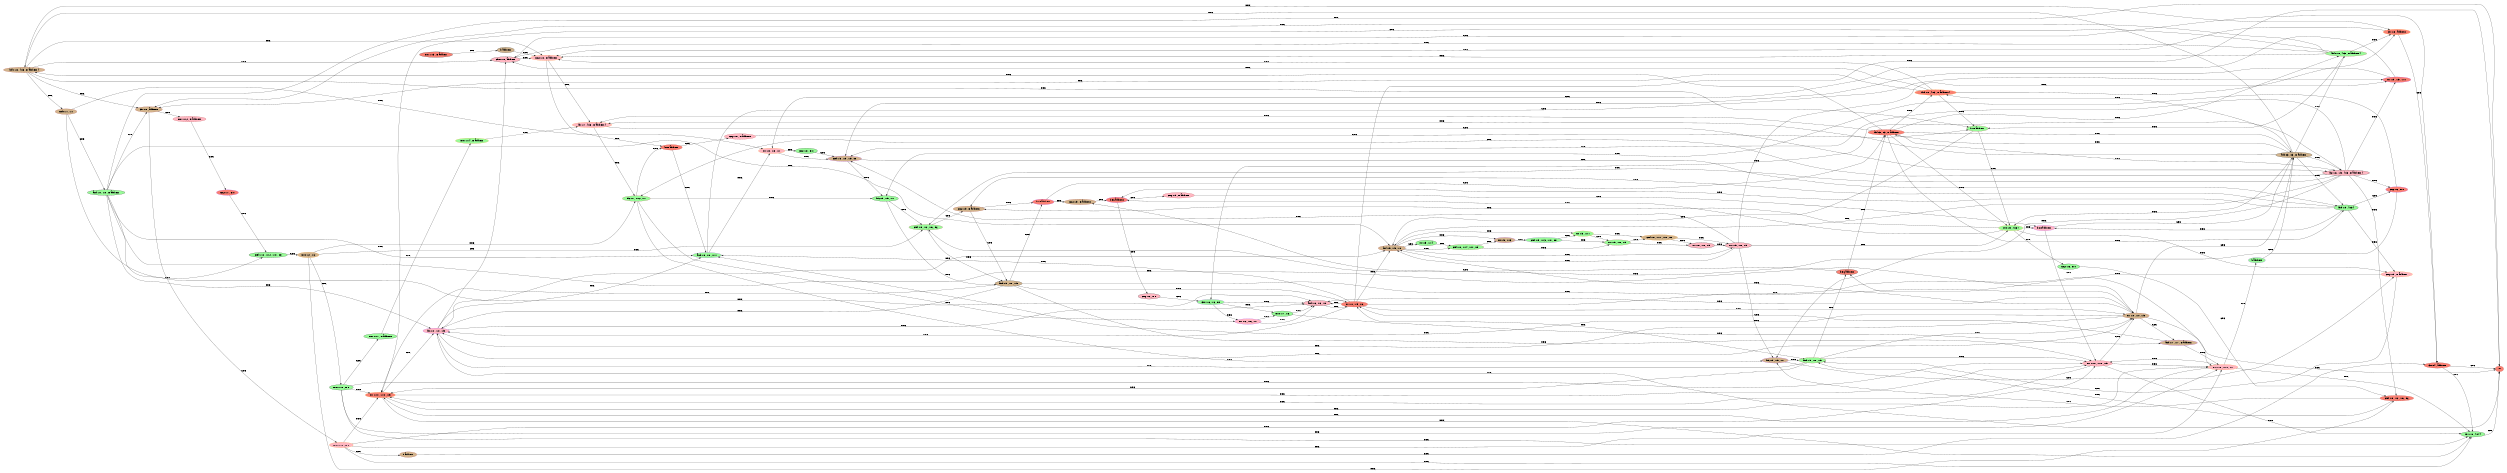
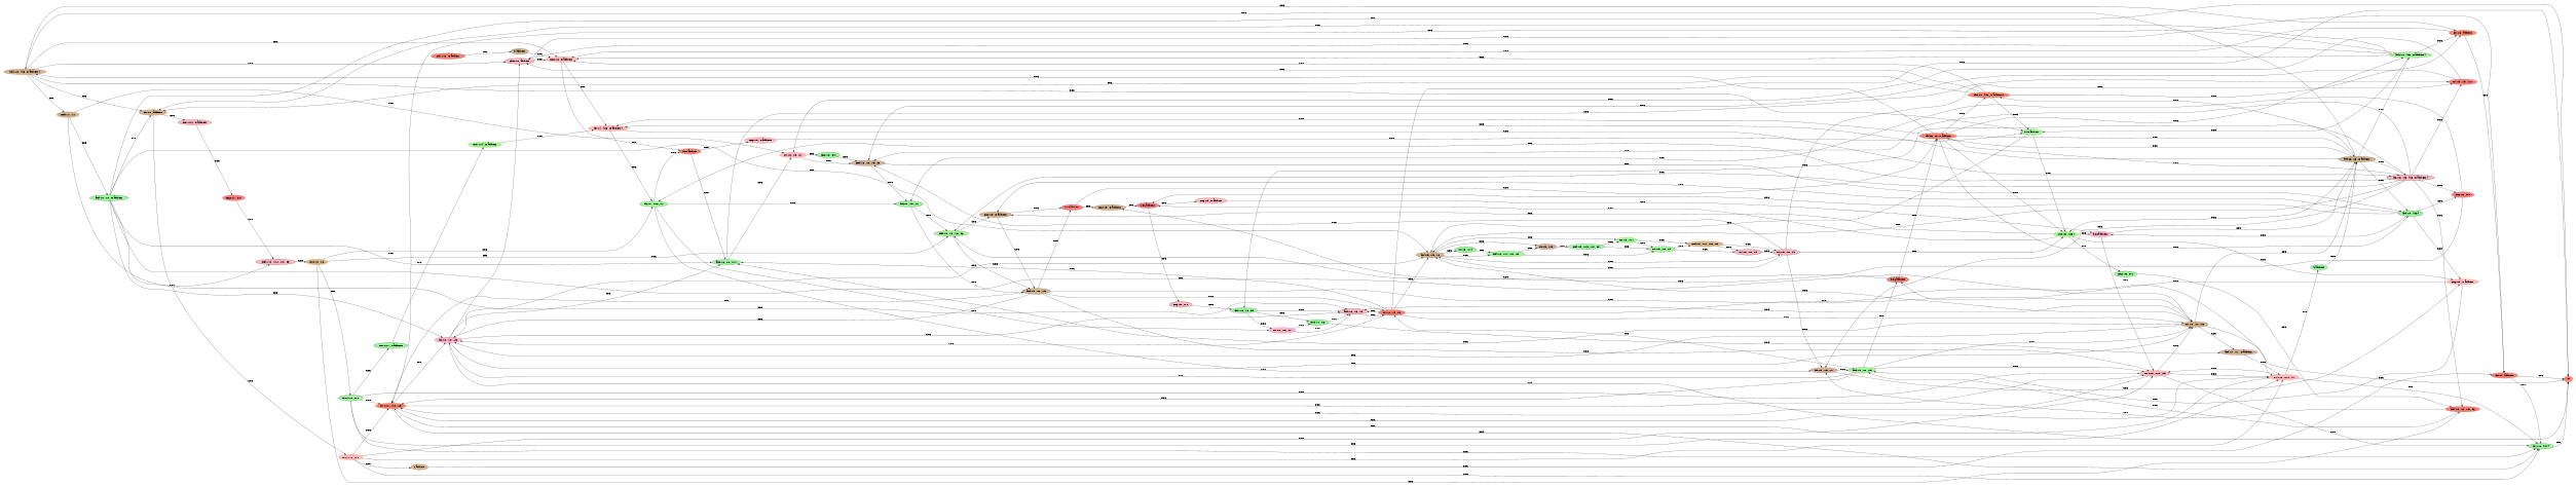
  digraph {
    rankdir=LR
    node [color=brown fillcolor=palegreen style=filled]
    n1 [fillcolor=tan label="ldrb w8 , [ x3 , # address ]"]
    n2 [fillcolor=tan label="uxtb w1 , w1"]
    n3 [fillcolor=tan label="cbz w8 , address"]
    n4 [color=darkorange fillcolor=lightpink label="cmp w8 , # address"]
    n5 [label="b.ne address"]
    n6 [color=black fillcolor=lightpink label="cbnz w8 , address"]
    n7 [color=darkorange fillcolor=salmon label="cbz w8 , address"]
    n8 [color=black label="and w0 , w0 , # address"]
-   n9 [color=black label="csel w12 , w12 , wzr , ne"]
+   n9 [color=black fillcolor=lightpink label="csel w12 , w12 , wzr , ne"]
    n10 [color=darkorange fillcolor=lightpink label="orr w8 , w8 , w1"]
    n11 [color=darkorange fillcolor=lightpink label="mov w10 , # 0"]
    n12 [fillcolor=lightpink label="mov w12 , # address"]
    n13 [color=darkorange fillcolor=lightpink label="ldr w7 , [ x3 , # address ]"]
    n14 [fillcolor=salmon label="b.ne address"]
    n15 [fillcolor=tan label="and w5 , w5 , w0"]
    n16 [color=darkorange label="ldrb w9 , [ x3 ]"]
    n17 [fillcolor=salmon label="cbz x4 , address"]
    n18 [fillcolor=salmon label=ret]
    n19 [color=purple label="and w8 , w0 , w11"]
    n20 [color=purple fillcolor=lightpink label="bic w0 , w0 , w5"]
    n21 [color=black fillcolor=lightpink label="and w6 , w6 , w0"]
    n22 [fillcolor=tan label="orr w0 , w0 , w5"]
    n23 [color=darkorange fillcolor=tan label="mvn w2 , w2"]
    n24 [color=purple fillcolor=tan label="csel w5 , w9 , w5 , ne"]
    n25 [color=black label="cmp w8 , # 0"]
    n26 [color=purple fillcolor=salmon label="orr w9 , w5 , w11"]
    n27 [color=black label="tst w5 , w14"]
    n28 [label="csel w8 , w14 , wzr , ne"]
    n29 [color=darkorange label="tst w5 , w11"]
    n30 [color=black fillcolor=lightpink label="orr w5 , w8 , w5"]
    n31 [color=purple fillcolor=tan label="tst w5 , w13"]
    n32 [fillcolor=salmon label="orr w0 , w5 , w6"]
    n33 [color=black fillcolor=tan label="add x3 , x3 , # address"]
    n34 [color=purple fillcolor=tan label="and w7 , w7 , # address"]
    n35 [fillcolor=tan label="b address"]
    n36 [color=black label="str w10 , [ x4 ]"]
    n37 [color=darkorange fillcolor=salmon label="orr w10 , w10 , w5"]
    n38 [color=darkorange fillcolor=lightpink label="orr w10 , w10 , w7"]
    n39 [fillcolor=lightpink label="orr w10 , w10 , w5"]
    n40 [color=purple fillcolor=salmon label="cmp w1 , # 0"]
    n41 [color=purple label="b address"]
    n42 [label="bic w7 , w12 , w7"]
    n43 [color=black label="mov w10 , # 0"]
    n44 [label="csel w8 , w2 , w6 , eq"]
    n45 [fillcolor=salmon label="csel w8 , w2 , w6 , eq"]
    n46 [color=purple fillcolor=tan label="bic w5 , w5 , w7"]
    n47 [color=black label="bic w5 , w5 , w7"]
    n48 [color=purple fillcolor=lightpink label="orr w6 , w6 , w7"]
    n49 [color=black label="mov w11 , # address"]
    n50 [fillcolor=tan label="cmp w9 , # address"]
    n51 [color=black fillcolor=tan label="and w5 , w8 , w5"]
    n52 [label="and w5 , w8 , w5"]
    n53 [color=darkorange label="mov w14 , # address"]
    n54 [color=black fillcolor=salmon label="mov w13 , # address"]
    n55 [color=black fillcolor=tan label="b address"]
    n56 [color=black fillcolor=lightpink label="ldp w6 , w5 , [ x3 , # address ]"]
    n57 [fillcolor=lightpink label="cmp w8 , # address"]
    n58 [color=purple fillcolor=salmon label="cmp w6 , # 0"]
    n59 [color=purple label="cinv w6 , w6 , ne"]
    n60 [color=black label="ldrb w9 , [ x3 ]"]
    n61 [color=darkorange fillcolor=lightpink label="cmp w9 , # address"]
    n62 [color=black label="mvn w7 , w6"]
    n63 [color=black label="cmp w6 , # 0"]
    n64 [color=purple fillcolor=salmon label="b.eq address"]
    n65 [color=purple fillcolor=lightpink label="b.ne address"]
    n66 [color=purple fillcolor=salmon label="b.ne address"]
    n67 [color=black fillcolor=salmon label="b.eq address"]
    n68 [color=black fillcolor=lightpink label="cmp w6 , # 0"]
    n69 [fillcolor=lightpink label="cmp w9 , # address"]
    n70 [label="orr w9 , w8 , w9"]
    n71 [color=purple label="csel w9 , w13 , wzr , ne"]
    n72 [color=darkorange fillcolor=tan label="csel w8 , w11 , wzr , ne"]
    n73 [fillcolor=tan label="cmp w9 , # address"]
    n74 [fillcolor=salmon label="add x3 , x3 , # address"]
    n75 [label="ldrb w8 , [ x3 , # address ]"]
    n76 [color=darkorange fillcolor=salmon label="ldrb w8 , [ x3 , # address ]"]
    n77 [color=black fillcolor=lightpink label="orr w8 , w8 , w9"]
    n1 -> n2 [label=CFG]
    n1 -> n3 [label=DFG]
    n1 -> n4 [label=DFG]
    n1 -> n5 [label=DFG]
    n1 -> n6 [label=DFG]
    n1 -> n7 [label=DFG]
    n2 -> n8 [label=CFG]
    n2 -> n9 [label=DFG]
    n2 -> n10 [label=DFG]
    n3 -> n11 [label=CFG]
    n3 -> n12 [label=CFG]
    n4 -> n13 [label=CFG]
    n4 -> n14 [label=DFG]
    n5 -> n15 [label=CFG]
    n5 -> n16 [label=CFG]
    n6 -> n4 [label=CFG]
    n6 -> n17 [label=CFG]
    n7 -> n4 [label=CFG]
    n7 -> n17 [label=CFG]
    n8 -> n3 [label=CFG]
    n8 -> n15 [label=DFG]
    n8 -> n18 [label=DFG]
    n8 -> n19 [label=DFG]
    n8 -> n20 [label=DFG]
    n8 -> n21 [label=DFG]
    n8 -> n22 [label=DFG]
    n9 -> n23 [label=CFG]
    n10 -> n24 [label=DFG]
    n10 -> n25 [label=CFG]
    n11 -> n35 [label=CFG]
    n11 -> n36 [label=DFG]
    n11 -> n37 [label=DFG]
    n11 -> n38 [label=DFG]
    n11 -> n39 [label=DFG]
    n12 -> n40 [label=CFG]
    n13 -> n42 [label=DFG]
    n13 -> n56 [label=CFG]
    n14 -> n19 [label=CFG]
    n14 -> n57 [label=CFG]
    n15 -> n27 [label=CFG]
    n15 -> n28 [label=DFG]
    n15 -> n29 [label=DFG]
    n15 -> n30 [label=DFG]
    n15 -> n31 [label=DFG]
    n16 -> n50 [label=DFG]
    n16 -> n61 [label=DFG]
    n16 -> n63 [label=CFG]
    n16 -> n64 [label=DFG]
    n16 -> n65 [label=DFG]
    n17 -> n18 [label=CFG]
    n17 -> n36 [label=CFG]
    n19 -> n10 [label=DFG]
    n19 -> n26 [label=CFG]
    n20 -> n6 [label=CFG]
    n20 -> n15 [label=DFG]
    n20 -> n18 [label=DFG]
    n20 -> n19 [label=DFG]
    n20 -> n21 [label=DFG]
    n20 -> n22 [label=DFG]
    n21 -> n32 [label=DFG]
    n22 -> n15 [label=DFG]
    n22 -> n18 [label=DFG]
    n22 -> n19 [label=DFG]
    n22 -> n20 [label=DFG]
    n22 -> n21 [label=DFG]
    n22 -> n33 [label=CFG]
    n22 -> n34 [label=CFG]
    n23 -> n42 [label=DFG]
    n23 -> n43 [label=CFG]
    n23 -> n44 [label=DFG]
    n23 -> n45 [label=DFG]
    n24 -> n47 [label=DFG]
    n24 -> n60 [label=CFG]
    n25 -> n24 [label=CFG]
    n26 -> n10 [label=CFG]
    n26 -> n24 [label=DFG]
    n27 -> n28 [label=CFG]
    n28 -> n31 [label=CFG]
    n28 -> n70 [label=DFG]
    n29 -> n70 [label=CFG]
    n29 -> n72 [label=DFG]
    n30 -> n15 [label=DFG]
    n30 -> n16 [label=CFG]
    n30 -> n24 [label=DFG]
    n30 -> n26 [label=DFG]
    n30 -> n46 [label=DFG]
    n31 -> n71 [label=CFG]
    n32 -> n15 [label=DFG]
    n32 -> n18 [label=DFG]
    n32 -> n19 [label=DFG]
    n32 -> n20 [label=DFG]
    n32 -> n21 [label=DFG]
    n32 -> n22 [label=DFG]
    n32 -> n38 [label=CFG]
    n33 -> n1 [label=DFG]
    n33 -> n13 [label=DFG]
    n33 -> n16 [label=DFG]
    n33 -> n56 [label=DFG]
    n33 -> n60 [label=DFG]
    n33 -> n74 [label=DFG]
    n33 -> n75 [label=DFG]
    n33 -> n76 [label=DFG]
-   n34 -> n32 [label=CFG]
    n34 -> n38 [label=DFG]
    n35 -> n17 [label=CFG]
    n36 -> n18 [label=CFG]
    n37 -> n20 [label=CFG]
    n37 -> n36 [label=DFG]
    n37 -> n38 [label=DFG]
    n37 -> n39 [label=DFG]
    n38 -> n36 [label=DFG]
    n38 -> n37 [label=DFG]
    n38 -> n39 [label=DFG]
    n38 -> n41 [label=CFG]
    n39 -> n22 [label=CFG]
    n39 -> n36 [label=DFG]
    n39 -> n37 [label=DFG]
    n39 -> n38 [label=DFG]
    n40 -> n9 [label=CFG]
    n41 -> n33 [label=CFG]
    n42 -> n14 [label=CFG]
    n42 -> n46 [label=DFG]
    n42 -> n47 [label=DFG]
    n42 -> n48 [label=DFG]
    n43 -> n36 [label=DFG]
    n43 -> n37 [label=DFG]
    n43 -> n38 [label=DFG]
    n43 -> n39 [label=DFG]
    n43 -> n49 [label=CFG]
    n44 -> n50 [label=CFG]
    n44 -> n51 [label=DFG]
    n45 -> n46 [label=CFG]
    n45 -> n52 [label=DFG]
    n46 -> n52 [label=DFG]
    n46 -> n61 [label=CFG]
    n47 -> n44 [label=CFG]
    n47 -> n51 [label=DFG]
    n48 -> n21 [label=DFG]
    n48 -> n62 [label=DFG]
    n49 -> n53 [label=CFG]
    n50 -> n51 [label=CFG]
    n50 -> n66 [label=DFG]
    n51 -> n20 [label=DFG]
    n51 -> n22 [label=DFG]
    n51 -> n32 [label=DFG]
    n51 -> n37 [label=DFG]
    n51 -> n39 [label=DFG]
    n51 -> n66 [label=CFG]
    n52 -> n20 [label=DFG]
    n52 -> n22 [label=DFG]
    n52 -> n32 [label=DFG]
    n52 -> n37 [label=DFG]
    n52 -> n39 [label=DFG]
    n52 -> n67 [label=CFG]
    n53 -> n13 [label=CFG]
    n54 -> n55 [label=CFG]
    n55 -> n4 [label=CFG]
    n56 -> n15 [label=DFG]
    n56 -> n24 [label=DFG]
    n56 -> n26 [label=DFG]
    n56 -> n42 [label=CFG]
    n56 -> n44 [label=DFG]
    n56 -> n45 [label=DFG]
    n56 -> n46 [label=DFG]
    n56 -> n58 [label=DFG]
    n56 -> n59 [label=DFG]
    n57 -> n5 [label=CFG]
    n58 -> n44 [label=DFG]
    n58 -> n47 [label=CFG]
    n59 -> n21 [label=DFG]
    n59 -> n48 [label=DFG]
    n59 -> n62 [label=DFG]
    n60 -> n50 [label=DFG]
    n60 -> n58 [label=CFG]
    n60 -> n61 [label=DFG]
    n60 -> n64 [label=DFG]
    n60 -> n65 [label=DFG]
    n61 -> n52 [label=CFG]
    n61 -> n67 [label=DFG]
    n62 -> n21 [label=CFG]
    n62 -> n34 [label=DFG]
    n63 -> n45 [label=CFG]
    n64 -> n68 [label=CFG]
    n64 -> n69 [label=CFG]
    n65 -> n33 [label=CFG]
    n65 -> n39 [label=CFG]
    n66 -> n73 [label=CFG]
    n66 -> n74 [label=CFG]
    n67 -> n73 [label=CFG]
    n67 -> n74 [label=CFG]
    n68 -> n59 [label=CFG]
    n69 -> n65 [label=CFG]
    n70 -> n72 [label=CFG]
    n70 -> n77 [label=DFG]
    n71 -> n29 [label=CFG]
    n71 -> n70 [label=DFG]
    n72 -> n30 [label=DFG]
    n72 -> n77 [label=DFG]
    n73 -> n64 [label=CFG]
    n74 -> n1 [label=DFG]
    n74 -> n13 [label=DFG]
    n74 -> n16 [label=DFG]
    n74 -> n33 [label=DFG]
    n74 -> n56 [label=DFG]
    n74 -> n60 [label=DFG]
    n74 -> n75 [label=DFG]
    n74 -> n76 [label=DFG]
    n75 -> n3 [label=DFG]
    n75 -> n4 [label=DFG]
    n75 -> n5 [label=DFG]
    n75 -> n6 [label=DFG]
    n75 -> n7 [label=DFG]
    n75 -> n37 [label=CFG]
    n76 -> n3 [label=DFG]
    n76 -> n4 [label=DFG]
    n76 -> n5 [label=DFG]
    n76 -> n6 [label=DFG]
    n76 -> n7 [label=DFG]
    n77 -> n30 [label=DFG]
  }
